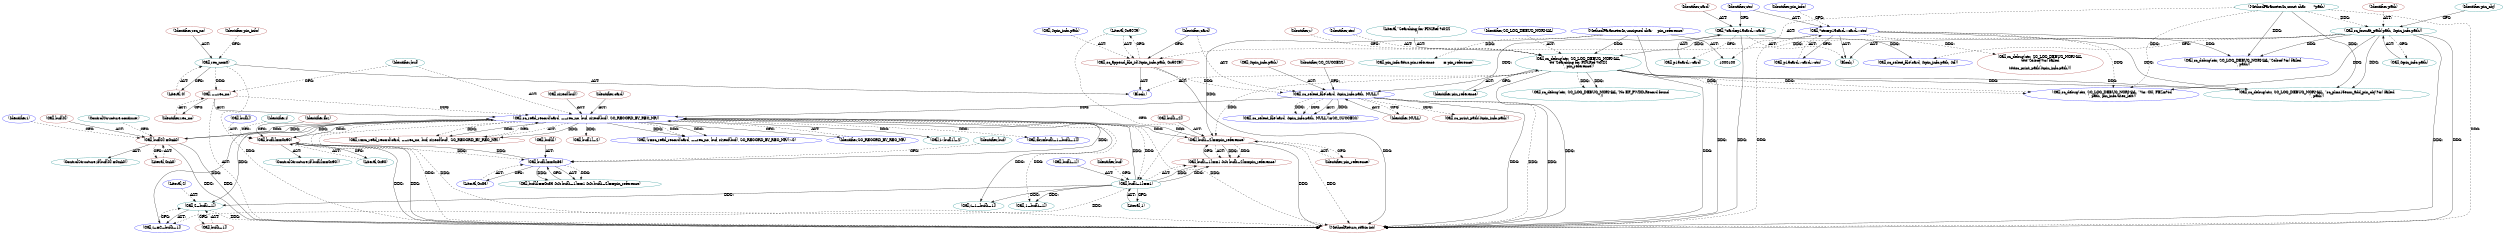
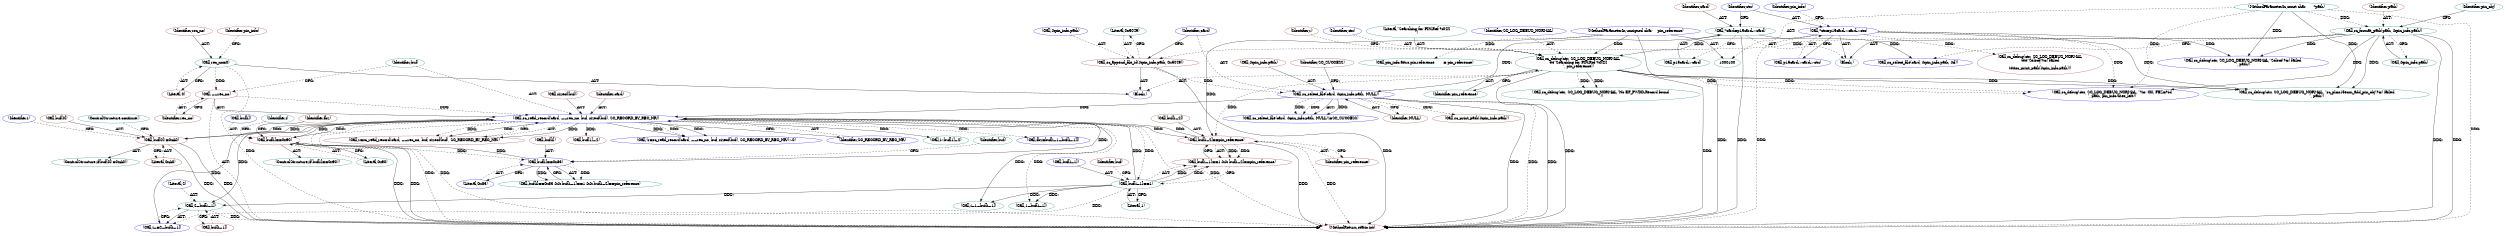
  digraph {
    node [color=brown]
    edge [style=solid]
    n1 [color=teal label="(Call,2+buf[i+1])"]
    n2 [color=blue label="(Call,i+=2+buf[i+1])"]
    n3 [label="(Call,buf[i+1])"]
    n4 [label="(MethodReturn,static int)"]
    n5 [color=blue label="(Call,sc_read_record(card, ++rec_no, buf, sizeof(buf), SC_RECORD_BY_REC_NR))"]
    n6 [label="(Call,buf[0]!=0xA0)"]
    n7 [label="(Call,buf[i+2]==pin_reference)"]
    n8 [label="(Call,buf[i]==0x90)"]
    n9 [color=blue label="(Call,buf[i]==0x83)"]
    n10 [color=teal label="(Call,buf[i+1]==1)"]
    n11 [color=blue label="(Identifier,SC_RECORD_BY_REC_NR)"]
    n12 [color=teal label="(Call,i<buf[1]+2)"]
    n13 [color=teal label="(Call,i+1+buf[i+1])"]
    n14 [color=blue label="(Call,fbz=buf[i+1+buf[i+1]])"]
    n15 [label="(Call,r=sc_read_record(card, ++rec_no, buf, sizeof(buf), SC_RECORD_BY_REC_NR))"]
    n16 [label="(Call,buf[1]+2)"]
    n17 [color=teal label="(Call,1+buf[i+1])"]
    n18 [color=blue label="(Call,(r=sc_read_record(card, ++rec_no, buf, sizeof(buf), SC_RECORD_BY_REC_NR))>0)"]
    n19 [color=teal label="(ControlStructure,if(buf[0]!=0xA0))"]
    n20 [label="(Literal,0xA0)"]
    n21 [label="(Call,buf[i+1]==1 && buf[i+2]==pin_reference)"]
    n22 [label="(Identifier,pin_reference)"]
    n23 [color=teal label="(Literal,0x90)"]
    n24 [color=teal label="(ControlStructure,if(buf[i]==0x90))"]
    n25 [color=teal label="(Call,buf[i]==0x83 && buf[i+1]==1 && buf[i+2]==pin_reference)"]
    n26 [color=blue label="(Literal,0x83)"]
    n27 [color=teal label="(Literal,1)"]
    n28 [color=blue label="(Call,sc_select_file(card, &pin_info.path, NULL))"]
    n29 [color=blue label="(Call,sc_select_file(card, &pin_info.path, NULL)!=SC_SUCCESS)"]
    n30 [label="(Identifier,NULL)"]
    n31 [label="(Call,sc_print_path(&pin_info.path))"]
    n32 [color=teal label="(Call,*card=p15card->card)"]
    n33 [color=blue label="(Call,sc_select_file(card, &pin_info.path, &f))"]
    n34 [color=teal label="(Call,p15card->card)"]
    n35 [color=teal label="(Block,)"]
    n36 [label="(Call,sc_append_file_id(&pin_info.path, 0x5049))"]
    n37 [color=teal label="(Literal,0x5049)"]
    n38 [color=blue label="(Block,)"]
    n39 [color=teal label="(Call,sc_format_path(path, &pin_info.path))"]
    n40 [color=blue label="(Call,sc_debug(ctx, SC_LOG_DEBUG_NORMAL,\"Select(%s) failed\n\", path))"]
    n41 [color=teal label="(Call,&pin_info.path)"]
    n42 [color=teal label="(Call,sc_debug(ctx, SC_LOG_DEBUG_NORMAL, \"sc_pkcs15emu_add_pin_obj(%s) failed\n\", path))"]
    n43 [color=blue label="(Call,sc_debug(ctx, SC_LOG_DEBUG_NORMAL, \"%s: OK, FBZ=%d\n\", path, pin_info.tries_left))"]
    n44 [color=teal label="(MethodParameterIn,const char       *path)"]
    1000100 [color=teal]
    n46 [label="(Call,++rec_no)"]
    n47 [label="(Identifier,rec_no)"]
    n48 [color=teal label="(Call,rec_no=0)"]
    n49 [label="(Literal,0)"]
    n50 [color=teal label="(Call,sc_debug(ctx, SC_LOG_DEBUG_NORMAL,\n\t\t\t\"Searching for PIN-Ref %02X\n\", pin_reference))"]
    n51 [color=teal label="(Identifier,pin_reference)"]
    n52 [color=teal label="(Call,sc_debug(ctx, SC_LOG_DEBUG_NORMAL,\"No EF_PWDD-Record found\n\"))"]
    n53 [color=blue label="(Call,*ctx=p15card->card->ctx)"]
    n54 [label="(Call,sc_debug(ctx, SC_LOG_DEBUG_NORMAL,\n\t\t\t\t\"Select(%s) failed\n\",\n\t\t\t\tsc_print_path(&pin_info.path)))"]
    n55 [color=blue label="(Call,p15card->card->ctx)"]
    n56 [color=blue label="(MethodParameterIn,unsigned char     pin_reference)"]
    n57 [color=teal label="(Call,pin_info.attrs.pin.reference        = pin_reference)"]
    n58 [label="(Identifier,card)"]
    n59 [label="(Identifier,rec_no)"]
    n60 [color=teal label="(Identifier,pin_obj)"]
    n61 [label="(Call,buf[i+2])"]
    n62 [color=blue label="(Identifier,SC_LOG_DEBUG_NORMAL)"]
    n63 [label="(Call,&pin_info.path)"]
    n64 [color=teal label="(Identifier,buf)"]
    n65 [color=blue label="(Identifier,card)"]
    n66 [label="(Identifier,path)"]
    n67 [label="(Identifier,r)"]
    n68 [color=blue label="(Call,buf[i])"]
    n69 [color=blue label="(Identifier,pin_info)"]
    n70 [label="(Identifier,SC_SUCCESS)"]
    n71 [color=teal label="(Identifier,buf)"]
    n72 [color=blue label="(Identifier,ctx)"]
    n73 [color=blue label="(Literal,2)"]
    n74 [color=teal label="(ControlStructure,continue;)"]
    n75 [color=blue label="(Call,buf[i+1])"]
    n76 [label="(Call,buf[i])"]
    n77 [label="(Identifier,buf)"]
    n78 [color=teal label="(Identifier,i)"]
    n79 [color=blue label="(Identifier,ctx)"]
    n80 [color=blue label="(Identifier,i)"]
    n81 [label="(Identifier,card)"]
    n82 [color=blue label="(Call,&pin_info.path)"]
    n83 [label="(Identifier,fbz)"]
    n84 [label="(Call,sizeof(buf))"]
    n85 [label="(Identifier,pin_info)"]
    n86 [color=teal label="(Literal,\"Searching for PIN-Ref %02X\n\")"]
    n87 [label="(Call,buf[0])"]
    n1 -> n2 [label="AST: "]
    n1 -> n3 [label="CFG: " style=dashed]
    n1 -> n4 [label="DDG: " style=dashed]
    n2 -> n1 [label="CFG: " style=dashed]
    n3 -> n1 [label="AST: " style=dashed]
    n5 -> n1 [label="DDG: "]
    n5 -> n2 [label="DDG: "]
    n5 -> n4 [label="DDG: " style=dashed]
    n5 -> n4 [label="DDG: " style=dashed]
    n5 -> n4 [label="DDG: " style=dashed]
    n5 -> n6 [label="DDG: "]
    n5 -> n7 [label="DDG: "]
    n5 -> n8 [label="DDG: "]
    n5 -> n9 [label="DDG: "]
    n5 -> n10 [label="DDG: " style=dashed]
    n5 -> n11 [label="CFG: "]
    n5 -> n12 [label="DDG: "]
    n5 -> n13 [label="DDG: "]
    n5 -> n14 [label="DDG: " style=dashed]
    n5 -> n15 [label="AST: " style=dashed]
    n5 -> n15 [label="DDG: "]
    n5 -> n15 [label="DDG: " style=dashed]
    n5 -> n15 [label="DDG: "]
    n5 -> n16 [label="DDG: " style=dashed]
    n5 -> n17 [label="DDG: " style=dashed]
    n5 -> n18 [label="DDG: "]
    n5 -> n18 [label="DDG: "]
    n5 -> n18 [label="DDG: " style=dashed]
    n6 -> n4 [label="DDG: "]
    n6 -> n4 [label="DDG: "]
    n6 -> n5 [label="DDG: "]
    n6 -> n19 [label="AST: "]
    n6 -> n20 [label="CFG: " style=dashed]
    n7 -> n4 [label="DDG: " style=dashed]
    n7 -> n4 [label="DDG: "]
    n7 -> n5 [label="DDG: "]
    n7 -> n21 [label="AST: " style=dashed]
    n7 -> n21 [label="DDG: "]
    n7 -> n21 [label="DDG: " style=dashed]
    n7 -> n22 [label="CFG: " style=dashed]
    n8 -> n4 [label="DDG: "]
    n8 -> n4 [label="DDG: "]
    n8 -> n5 [label="DDG: "]
    n8 -> n9 [label="DDG: " style=dashed]
    n8 -> n23 [label="CFG: "]
    n8 -> n24 [label="AST: "]
    n9 -> n8 [label="DDG: "]
    n9 -> n25 [label="AST: "]
    n9 -> n25 [label="DDG: " style=dashed]
    n9 -> n25 [label="DDG: "]
    n9 -> n26 [label="CFG: "]
    n10 -> n1 [label="DDG: "]
    n10 -> n2 [label="DDG: " style=dashed]
    n10 -> n5 [label="DDG: "]
    n10 -> n13 [label="DDG: "]
    n10 -> n17 [label="DDG: "]
    n10 -> n21 [label="AST: " style=dashed]
    n10 -> n21 [label="DDG: "]
    n10 -> n21 [label="DDG: "]
    n10 -> n27 [label="CFG: "]
    n11 -> n5 [label="AST: " style=dashed]
    n15 -> n5 [label="CFG: " style=dashed]
    n20 -> n6 [label="AST: " style=dashed]
    n21 -> n7 [label="CFG: "]
-   n37 -> n10 [label="CFG: " style=dashed]
+   n21 -> n10 [label="CFG: " style=dashed]
    n22 -> n7 [label="AST: " style=dashed]
    n23 -> n8 [label="AST: " style=dashed]
    n25 -> n9 [label="CFG: "]
    n26 -> n9 [label="AST: " style=dashed]
    n27 -> n10 [label="AST: "]
    n28 -> n4 [label="DDG: " style=dashed]
    n28 -> n4 [label="DDG: "]
    n28 -> n4 [label="DDG: "]
    n28 -> n5 [label="DDG: "]
    n28 -> n29 [label="AST: "]
    n28 -> n29 [label="DDG: "]
    n28 -> n29 [label="DDG: " style=dashed]
    n28 -> n29 [label="DDG: " style=dashed]
    n28 -> n30 [label="CFG: " style=dashed]
    n28 -> n31 [label="DDG: " style=dashed]
    n30 -> n28 [label="AST: "]
    n32 -> n4 [label="DDG: "]
    n32 -> n28 [label="DDG: "]
    n32 -> n33 [label="DDG: "]
    n32 -> n34 [label="CFG: " style=dashed]
    n32 -> n35 [label="AST: " style=dashed]
    n34 -> n32 [label="AST: "]
    n36 -> n4 [label="DDG: "]
    n36 -> n28 [label="DDG: " style=dashed]
    n36 -> n37 [label="CFG: " style=dashed]
    n36 -> n38 [label="AST: "]
    n37 -> n36 [label="AST: " style=dashed]
    n39 -> n4 [label="DDG: "]
    n39 -> n4 [label="DDG: "]
    n39 -> n33 [label="CFG: " style=dashed]
    n39 -> n35 [label="AST: "]
    n39 -> n36 [label="DDG: " style=dashed]
    n39 -> n40 [label="DDG: "]
    n39 -> n41 [label="CFG: " style=dashed]
    n39 -> n42 [label="DDG: "]
    n39 -> n43 [label="DDG: "]
    n41 -> n39 [label="AST: "]
    n44 -> n4 [label="DDG: " style=dashed]
    n44 -> n39 [label="DDG: " style=dashed]
    n44 -> n40 [label="DDG: "]
    n44 -> n42 [label="DDG: "]
    n44 -> n43 [label="DDG: " style=dashed]
    n44 -> 1000100 [label="AST: " style=dashed]
    n46 -> n4 [label="AST: " style=dashed]
    n46 -> n5 [label="AST: "]
    n46 -> n5 [label="DDG: " style=dashed]
    n46 -> n47 [label="CFG: "]
    n47 -> n46 [label="AST: " style=dashed]
    n48 -> n4 [label="DDG: " style=dashed]
    n48 -> n38 [label="AST: "]
    n48 -> n46 [label="DDG: " style=dashed]
    n48 -> n49 [label="CFG: "]
    n49 -> n48 [label="AST: " style=dashed]
    n50 -> n4 [label="DDG: "]
    n50 -> n4 [label="DDG: "]
    n50 -> n7 [label="DDG: " style=dashed]
    n50 -> n38 [label="AST: " style=dashed]
    n50 -> n42 [label="DDG: "]
    n50 -> n42 [label="DDG: "]
    n50 -> n43 [label="DDG: " style=dashed]
    n50 -> n43 [label="DDG: " style=dashed]
    n50 -> n51 [label="CFG: "]
    n50 -> n52 [label="DDG: "]
    n50 -> n52 [label="DDG: " style=dashed]
    n51 -> n50 [label="AST: "]
    n53 -> n4 [label="DDG: " style=dashed]
    n53 -> n35 [label="AST: "]
    n53 -> n40 [label="DDG: "]
    n53 -> n42 [label="DDG: "]
    n53 -> n43 [label="DDG: " style=dashed]
    n53 -> n50 [label="DDG: "]
    n53 -> n54 [label="DDG: " style=dashed]
    n53 -> n55 [label="CFG: "]
    n55 -> n53 [label="AST: " style=dashed]
    n56 -> n4 [label="DDG: "]
    n56 -> n7 [label="DDG: "]
    n56 -> 1000100 [label="AST: "]
    n56 -> n50 [label="DDG: "]
    n56 -> n57 [label="DDG: " style=dashed]
    n58 -> n5 [label="AST: "]
    n59 -> n48 [label="AST: "]
    n60 -> n39 [label="CFG: "]
    n61 -> n7 [label="AST: "]
    n62 -> n50 [label="AST: " style=dashed]
    n63 -> n28 [label="AST: "]
    n64 -> n5 [label="AST: " style=dashed]
    n64 -> n46 [label="CFG: " style=dashed]
    n65 -> n28 [label="AST: " style=dashed]
    n65 -> n36 [label="CFG: "]
    n66 -> n39 [label="AST: " style=dashed]
    n67 -> n50 [label="CFG: " style=dashed]
    n68 -> n8 [label="AST: " style=dashed]
    n69 -> n53 [label="CFG: " style=dashed]
    n70 -> n28 [label="CFG: "]
    n71 -> n9 [label="CFG: " style=dashed]
    n72 -> n50 [label="AST: " style=dashed]
    n73 -> n1 [label="AST: " style=dashed]
    n74 -> n6 [label="CFG: " style=dashed]
    n75 -> n10 [label="AST: "]
    n76 -> n9 [label="AST: "]
    n77 -> n10 [label="CFG: " style=dashed]
    n78 -> n8 [label="CFG: " style=dashed]
    n79 -> n32 [label="CFG: "]
    n79 -> n53 [label="AST: "]
    n80 -> n6 [label="CFG: " style=dashed]
    n81 -> n32 [label="AST: "]
    n82 -> n36 [label="AST: " style=dashed]
    n83 -> n8 [label="CFG: "]
    n84 -> n5 [label="AST: "]
    n85 -> n48 [label="CFG: " style=dashed]
    n86 -> n50 [label="AST: "]
    n87 -> n6 [label="AST: "]
  }
